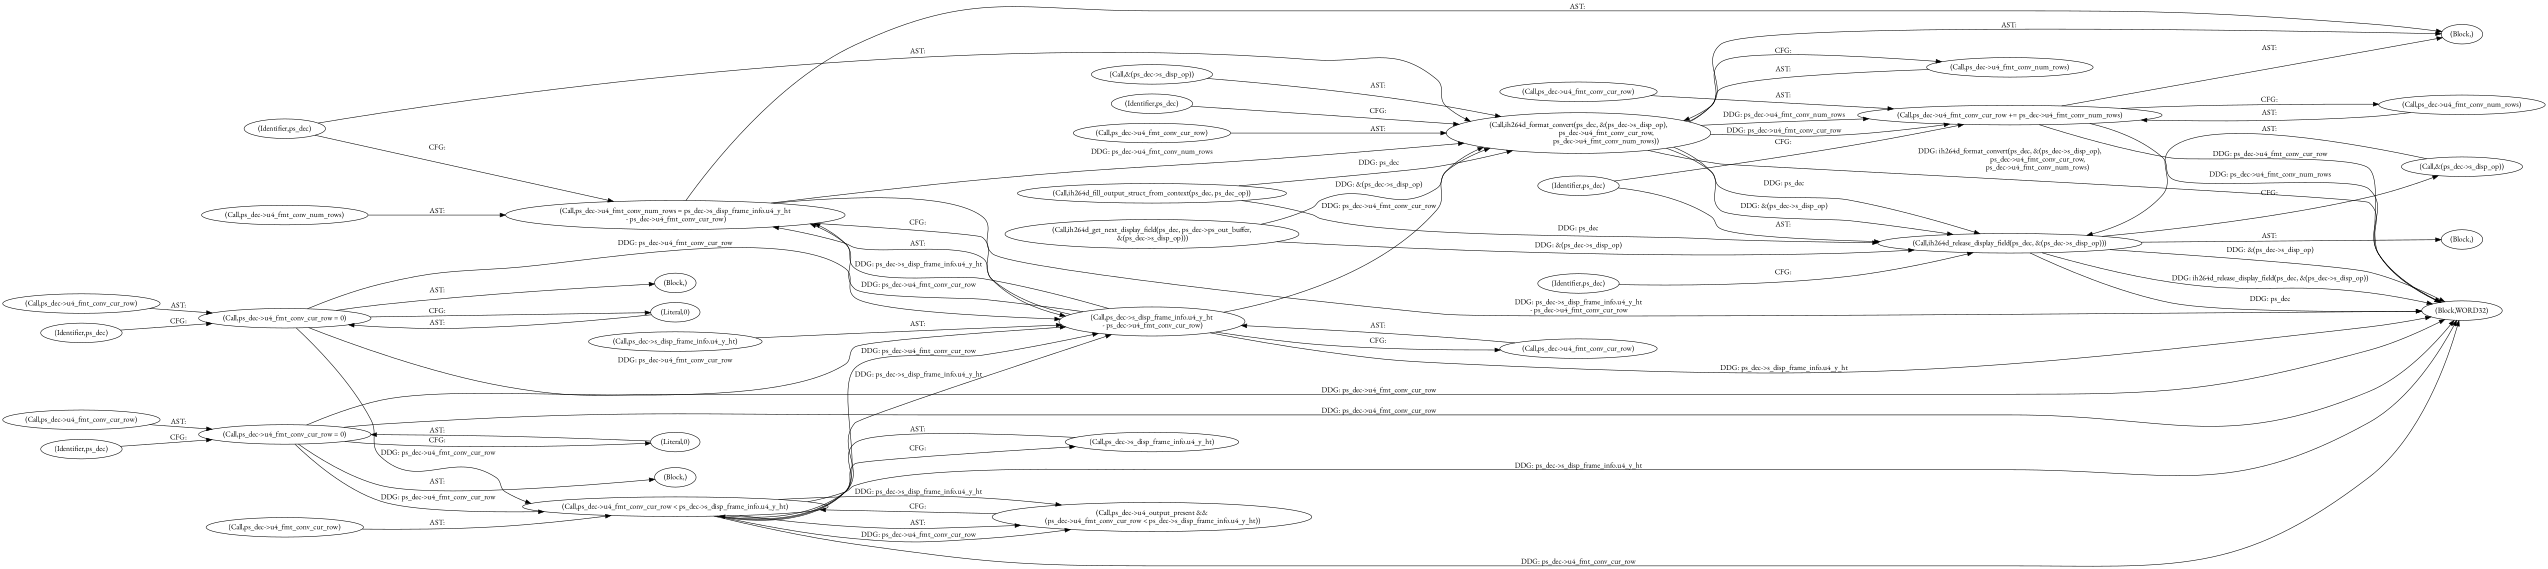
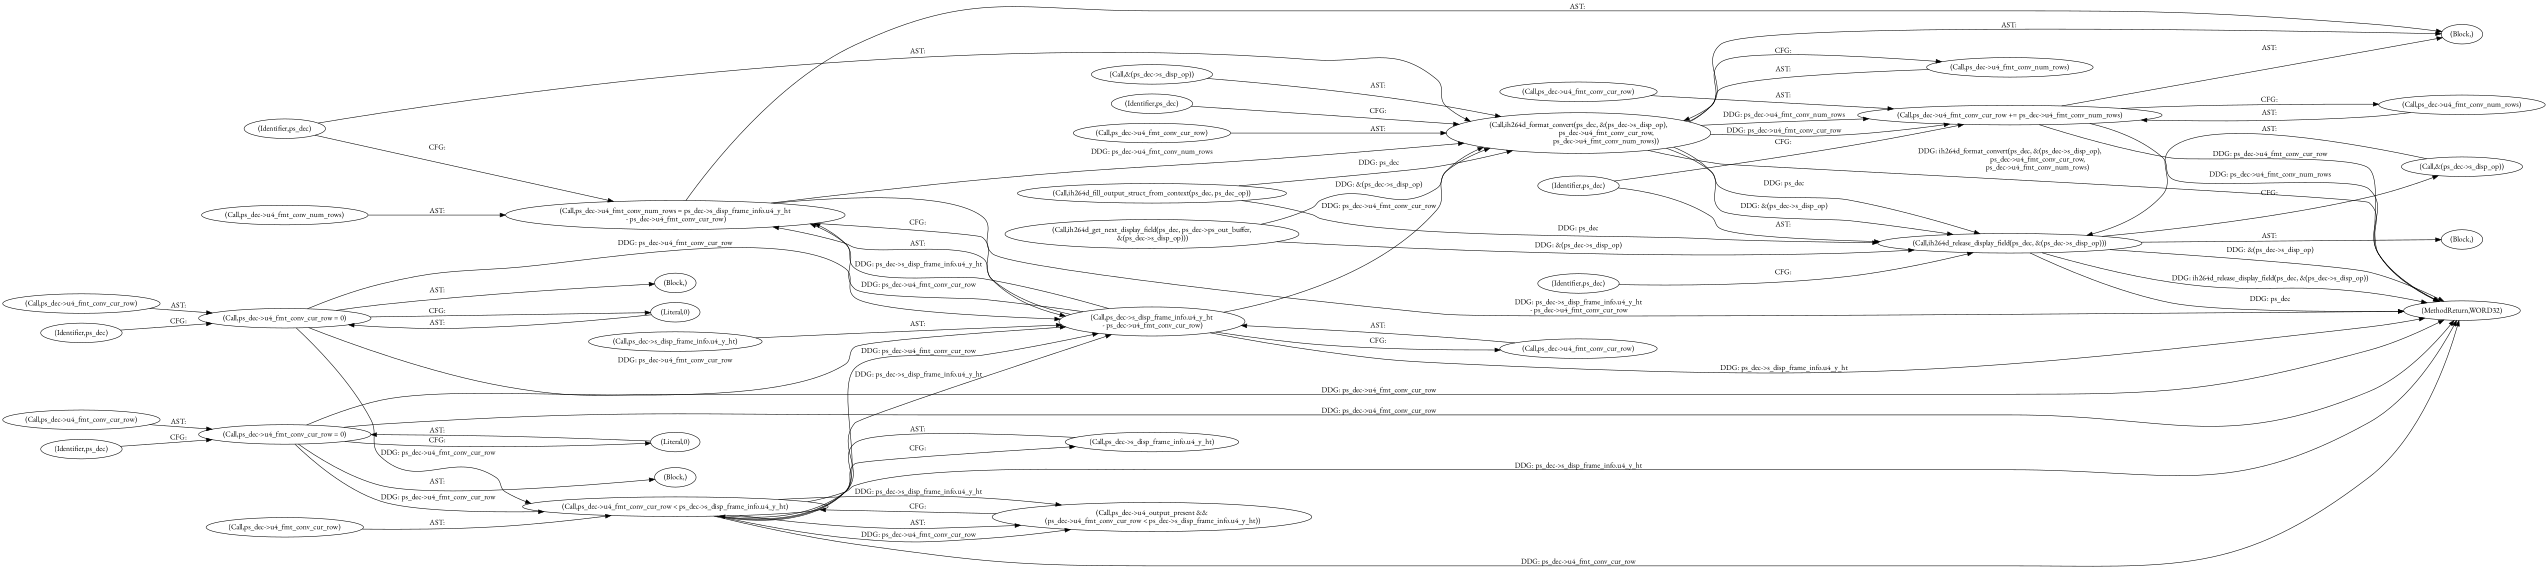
  digraph {
    rankdir=LR
    fontname="EB Garamond"
    node [fontname="EB Garamond"]
    edge [fontname="EB Garamond"]
    n1 [label="(Call,ps_dec->u4_fmt_conv_num_rows = ps_dec->s_disp_frame_info.u4_y_ht\n - ps_dec->u4_fmt_conv_cur_row)"]
    n2 [label="(Call,ps_dec->s_disp_frame_info.u4_y_ht\n - ps_dec->u4_fmt_conv_cur_row)"]
    n3 [label="(Call,ih264d_format_convert(ps_dec, &(ps_dec->s_disp_op),\n                                  ps_dec->u4_fmt_conv_cur_row,\n                                  ps_dec->u4_fmt_conv_num_rows))"]
-   n4 [label="(Block,WORD32)"]
+   n4 [label="(MethodReturn,WORD32)"]
    n5 [label="(Block,)"]
    n6 [label="(Call,ps_dec->u4_fmt_conv_cur_row)"]
    n7 [label="(Call,ps_dec->u4_fmt_conv_cur_row < ps_dec->s_disp_frame_info.u4_y_ht)"]
    n8 [label="(Call,ps_dec->u4_output_present &&\n (ps_dec->u4_fmt_conv_cur_row < ps_dec->s_disp_frame_info.u4_y_ht))"]
    n9 [label="(Call,ps_dec->s_disp_frame_info.u4_y_ht)"]
    n10 [label="(Call,ps_dec->u4_fmt_conv_cur_row = 0)"]
    n11 [label="(Block,)"]
    n12 [label="(Literal,0)"]
    n13 [label="(Call,ps_dec->u4_fmt_conv_cur_row = 0)"]
    n14 [label="(Literal,0)"]
    n15 [label="(Block,)"]
    n16 [label="(Call,ps_dec->u4_fmt_conv_cur_row += ps_dec->u4_fmt_conv_num_rows)"]
    n17 [label="(Call,ih264d_release_display_field(ps_dec, &(ps_dec->s_disp_op)))"]
    n18 [label="(Call,ps_dec->u4_fmt_conv_num_rows)"]
    n19 [label="(Call,ps_dec->u4_fmt_conv_num_rows)"]
    n20 [label="(Call,&(ps_dec->s_disp_op))"]
    n21 [label="(Block,)"]
    n22 [label="(Call,ih264d_fill_output_struct_from_context(ps_dec, ps_dec_op))"]
    n23 [label="(Call,ps_dec->u4_fmt_conv_cur_row)"]
    n24 [label="(Call,ps_dec->u4_fmt_conv_cur_row)"]
    n25 [label="(Call,ih264d_get_next_display_field(ps_dec, ps_dec->ps_out_buffer,\n &(ps_dec->s_disp_op)))"]
    n26 [label="(Call,ps_dec->u4_fmt_conv_cur_row)"]
    n27 [label="(Identifier,ps_dec)"]
    n28 [label="(Identifier,ps_dec)"]
    n29 [label="(Call,ps_dec->u4_fmt_conv_cur_row)"]
    n30 [label="(Call,ps_dec->s_disp_frame_info.u4_y_ht)"]
    n31 [label="(Identifier,ps_dec)"]
    n32 [label="(Identifier,ps_dec)"]
    n33 [label="(Call,&(ps_dec->s_disp_op))"]
    n34 [label="(Identifier,ps_dec)"]
    n35 [label="(Call,ps_dec->u4_fmt_conv_num_rows)"]
    n36 [label="(Call,ps_dec->u4_fmt_conv_cur_row)"]
    n37 [label="(Identifier,ps_dec)"]
    n1 -> n2 [label="CFG: "]
    n1 -> n3 [label="DDG: ps_dec->u4_fmt_conv_num_rows"]
    n1 -> n4 [label="DDG: ps_dec->s_disp_frame_info.u4_y_ht\n - ps_dec->u4_fmt_conv_cur_row"]
    n1 -> n5 [label="AST: "]
    n2 -> n1 [label="AST: "]
    n2 -> n1 [label="DDG: ps_dec->s_disp_frame_info.u4_y_ht"]
    n2 -> n1 [label="DDG: ps_dec->u4_fmt_conv_cur_row"]
    n2 -> n3 [label="DDG: ps_dec->u4_fmt_conv_cur_row"]
    n2 -> n4 [label="DDG: ps_dec->s_disp_frame_info.u4_y_ht"]
    n2 -> n6 [label="CFG: "]
    n3 -> n4 [label="DDG: ih264d_format_convert(ps_dec, &(ps_dec->s_disp_op),\n                                  ps_dec->u4_fmt_conv_cur_row,\n                                  ps_dec->u4_fmt_conv_num_rows)"]
    n3 -> n5 [label="AST: "]
    n3 -> n16 [label="DDG: ps_dec->u4_fmt_conv_num_rows"]
    n3 -> n16 [label="DDG: ps_dec->u4_fmt_conv_cur_row"]
    n3 -> n17 [label="DDG: ps_dec"]
    n3 -> n17 [label="DDG: &(ps_dec->s_disp_op)"]
    n3 -> n18 [label="CFG: "]
    n6 -> n2 [label="AST: "]
    n7 -> n2 [label="DDG: ps_dec->s_disp_frame_info.u4_y_ht"]
    n7 -> n2 [label="DDG: ps_dec->u4_fmt_conv_cur_row"]
    n7 -> n4 [label="DDG: ps_dec->s_disp_frame_info.u4_y_ht"]
    n7 -> n4 [label="DDG: ps_dec->u4_fmt_conv_cur_row"]
    n7 -> n8 [label="AST: "]
    n7 -> n8 [label="DDG: ps_dec->u4_fmt_conv_cur_row"]
    n7 -> n8 [label="DDG: ps_dec->s_disp_frame_info.u4_y_ht"]
    n7 -> n9 [label="CFG: "]
    n8 -> n7 [label="CFG: "]
    n9 -> n7 [label="AST: "]
    n10 -> n2 [label="DDG: ps_dec->u4_fmt_conv_cur_row"]
    n10 -> n4 [label="DDG: ps_dec->u4_fmt_conv_cur_row"]
    n10 -> n7 [label="DDG: ps_dec->u4_fmt_conv_cur_row"]
    n10 -> n11 [label="AST: "]
    n10 -> n12 [label="CFG: "]
    n12 -> n10 [label="AST: "]
    n13 -> n2 [label="DDG: ps_dec->u4_fmt_conv_cur_row"]
    n13 -> n4 [label="DDG: ps_dec->u4_fmt_conv_cur_row"]
    n13 -> n7 [label="DDG: ps_dec->u4_fmt_conv_cur_row"]
    n13 -> n14 [label="CFG: "]
    n13 -> n15 [label="AST: "]
    n14 -> n13 [label="AST: "]
    n16 -> n4 [label="DDG: ps_dec->u4_fmt_conv_cur_row"]
    n16 -> n4 [label="DDG: ps_dec->u4_fmt_conv_num_rows"]
    n16 -> n5 [label="AST: "]
    n16 -> n19 [label="CFG: "]
    n17 -> n4 [label="DDG: &(ps_dec->s_disp_op)"]
    n17 -> n4 [label="DDG: ih264d_release_display_field(ps_dec, &(ps_dec->s_disp_op))"]
    n17 -> n4 [label="DDG: ps_dec"]
    n17 -> n20 [label="CFG: "]
    n17 -> n21 [label="AST: "]
    n18 -> n3 [label="AST: "]
    n19 -> n16 [label="AST: "]
    n20 -> n17 [label="AST: "]
    n22 -> n3 [label="DDG: ps_dec"]
    n22 -> n17 [label="DDG: ps_dec"]
    n23 -> n7 [label="AST: "]
    n24 -> n3 [label="AST: "]
    n25 -> n3 [label="DDG: &(ps_dec->s_disp_op)"]
    n25 -> n17 [label="DDG: &(ps_dec->s_disp_op)"]
    n26 -> n10 [label="AST: "]
    n27 -> n1 [label="CFG: "]
    n27 -> n3 [label="AST: "]
    n28 -> n17 [label="CFG: "]
    n29 -> n13 [label="AST: "]
    n30 -> n2 [label="AST: "]
    n31 -> n10 [label="CFG: "]
    n32 -> n16 [label="CFG: "]
    n32 -> n17 [label="AST: "]
    n33 -> n3 [label="AST: "]
    n34 -> n13 [label="CFG: "]
    n35 -> n1 [label="AST: "]
    n36 -> n16 [label="AST: "]
    n37 -> n3 [label="CFG: "]
  }
